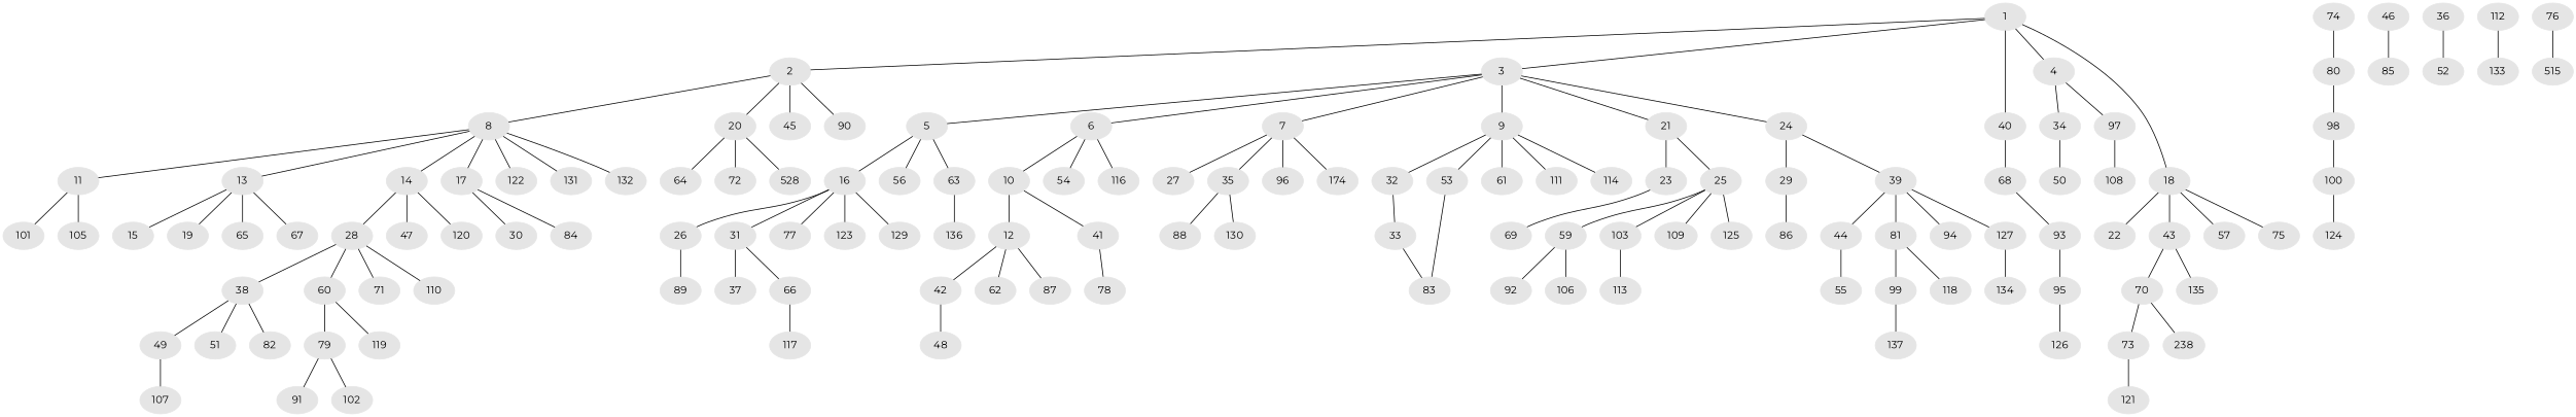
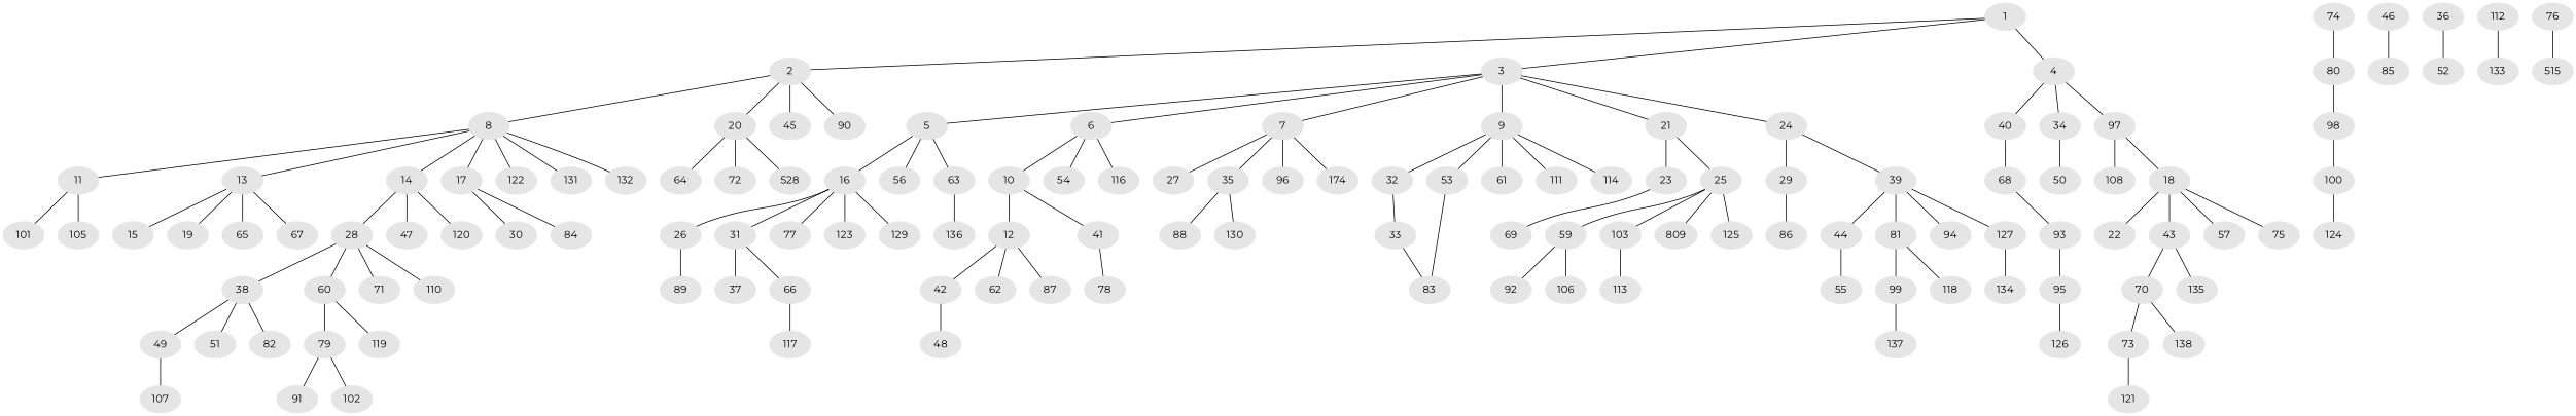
  graph {
    fontname=Montserrat
    node [color=gray90 fontname=Montserrat style=filled]
    edge [fontname=Montserrat]
    1
    2
    3
    4
    18
    40
    8
    20
    45
    90
    5
    6
    7
    9
    21
    24
    34
    97
    22
    43
    57
    75
    68
    11
    13
    14
    17
    122
    131
    132
    64
    72
    n33 [label=528]
    16
    56
    63
    10
    54
    116
    27
    35
    96
    n43 [label=174]
    32
    53
    61
    111
    114
    23
    25
    29
    39
    50
    108
    26
    31
    77
    123
    129
    136
    12
    41
    88
    130
    101
    105
    15
    19
    65
    67
    28
    47
    120
    30
    84
    33
    83
    42
    62
    87
    78
    48
    74
    80
    38
    60
    71
    110
    89
    37
    66
    70
    135
    69
    59
    103
-   109
+   109 [label=809]
    125
    86
    44
    81
    94
    127
    92
    106
    113
    49
    51
    82
    79
    119
    117
    46
    85
    36
    52
    107
    55
    99
    118
    134
    93
    73
-   138 [label=238]
+   138
    112
    133
    n127 [label=515]
    76
    91
    102
    95
    121
    98
    100
    137
    126
    124
    1 -- 2
    1 -- 3
    1 -- 4
-   1 -- 18
-   1 -- 40
+   97 -- 18
+   4 -- 40
    2 -- 8
    2 -- 20
    2 -- 45
    2 -- 90
    3 -- 5
    3 -- 6
    3 -- 7
    3 -- 9
    3 -- 21
    3 -- 24
    4 -- 34
    4 -- 97
    18 -- 22
    18 -- 43
    18 -- 57
    18 -- 75
    40 -- 68
    8 -- 11
    8 -- 13
    8 -- 14
    8 -- 17
    8 -- 122
    8 -- 131
    8 -- 132
    20 -- 64
    20 -- 72
    20 -- n33
    5 -- 16
    5 -- 56
    5 -- 63
    6 -- 10
    6 -- 54
    6 -- 116
    7 -- 27
    7 -- 35
    7 -- 96
    7 -- n43
    9 -- 32
    9 -- 53
    9 -- 61
    9 -- 111
    9 -- 114
    21 -- 23
    21 -- 25
    24 -- 29
    24 -- 39
    34 -- 50
    97 -- 108
    43 -- 70
    43 -- 135
    68 -- 93
    11 -- 101
    11 -- 105
    13 -- 15
    13 -- 19
    13 -- 65
    13 -- 67
    14 -- 28
    14 -- 47
    14 -- 120
    17 -- 30
    17 -- 84
    16 -- 26
    16 -- 31
    16 -- 77
    16 -- 123
    16 -- 129
    63 -- 136
    10 -- 12
    10 -- 41
    35 -- 88
    35 -- 130
    32 -- 33
    53 -- 83
    23 -- 69
    25 -- 59
    25 -- 103
    25 -- 109
    25 -- 125
    29 -- 86
    39 -- 44
    39 -- 81
    39 -- 94
    39 -- 127
    26 -- 89
    31 -- 37
    31 -- 66
    12 -- 42
    12 -- 62
    12 -- 87
    41 -- 78
    28 -- 38
    28 -- 60
    28 -- 71
    28 -- 110
    33 -- 83
    42 -- 48
    74 -- 80
    80 -- 98
    38 -- 49
    38 -- 51
    38 -- 82
    60 -- 79
    60 -- 119
    66 -- 117
    70 -- 73
    70 -- 138
    59 -- 92
    59 -- 106
    103 -- 113
    44 -- 55
    81 -- 99
    81 -- 118
    127 -- 134
    49 -- 107
    79 -- 91
    79 -- 102
    46 -- 85
    36 -- 52
    99 -- 137
    93 -- 95
    73 -- 121
    112 -- 133
    76 -- n127
    95 -- 126
    98 -- 100
    100 -- 124
  }
